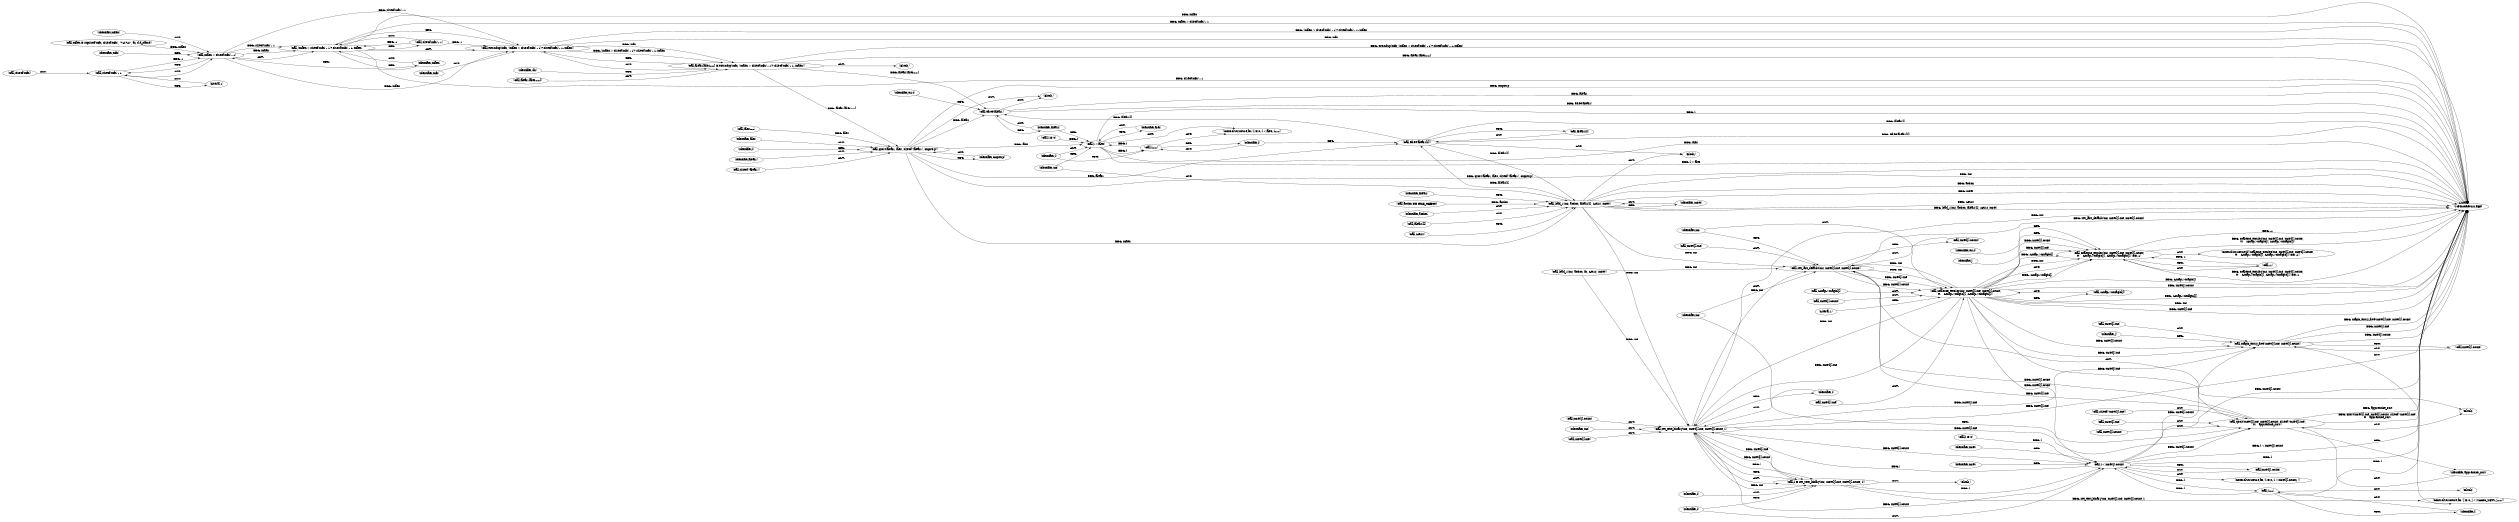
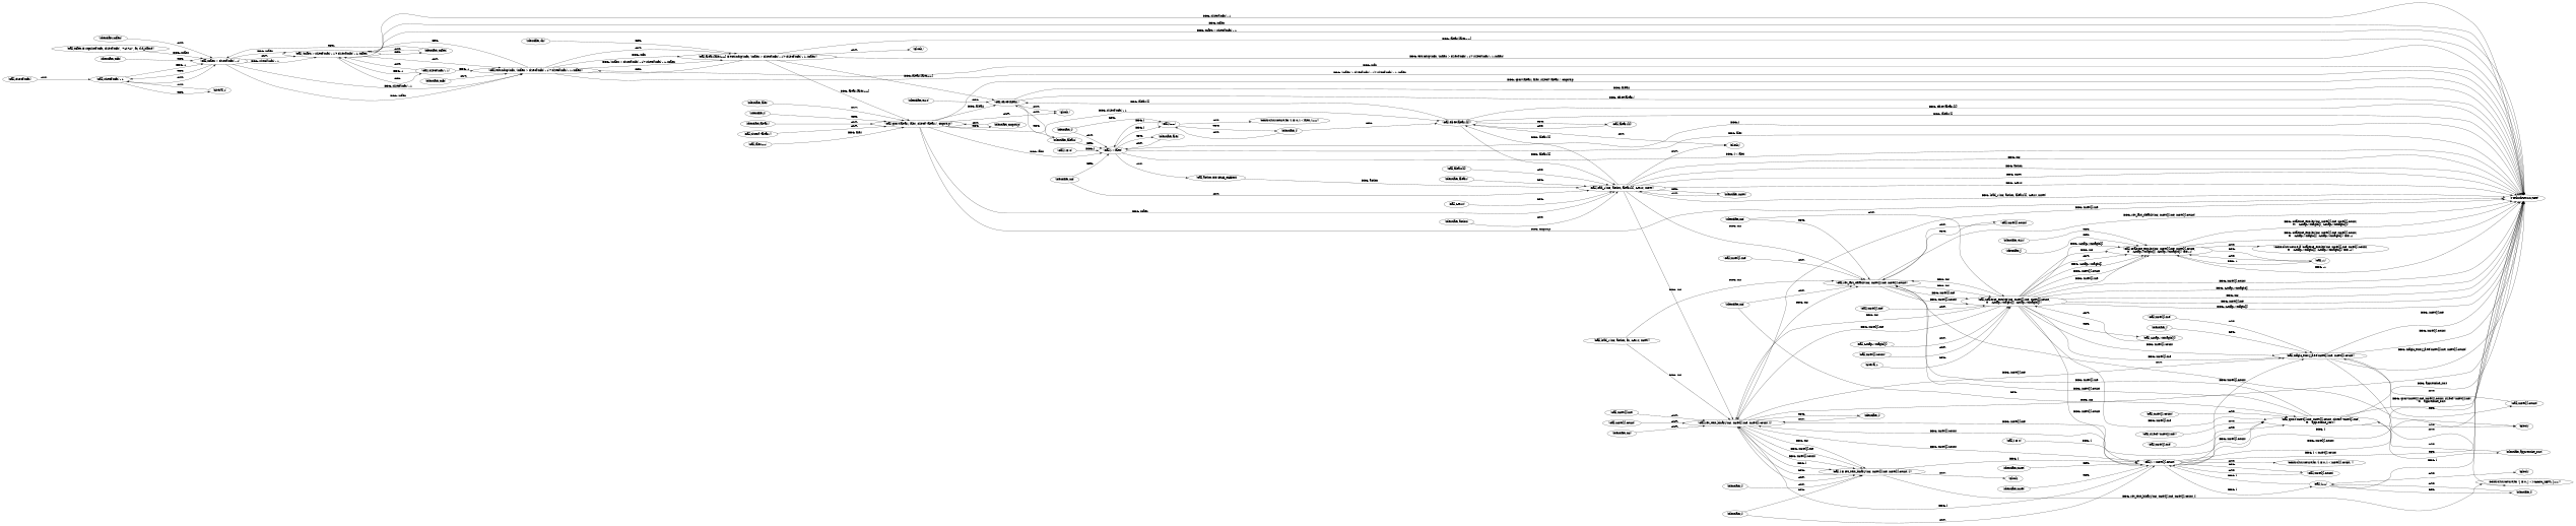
  digraph {
    rankdir=LR
    n1 [label="(Call,sizeof(mfn) - 1)"]
    n2 [label="(Call,mflen > sizeof(mfn) - 1)"]
    n3 [label="(Literal,1)"]
    n4 [label="(Call,estrndup(mfn, (mflen > sizeof(mfn) - 1)? sizeof(mfn) - 1: mflen))"]
    n5 [label="(Call,(mflen > sizeof(mfn) - 1)? sizeof(mfn) - 1: mflen)"]
    n6 [label="(Call,filearr[files++] = estrndup(mfn, (mflen > sizeof(mfn) - 1)? sizeof(mfn) - 1: mflen))"]
    n7 [label="(MethodReturn,RET)"]
    n8 [label="(Call,sizeof(mfn) - 1)"]
    n9 [label="(Identifier,mflen)"]
    n10 [label="(Call,qsort(filearr, files, sizeof(*filearr), cmpstrp))"]
    n11 [label="(Call,efree(filearr))"]
    n12 [label="(Block,)"]
    n13 [label="(Call,i < files)"]
    n14 [label="(Call,load_1(ms, action, filearr[i], &errs, mset))"]
    n15 [label="(Call,efree(filearr[i]))"]
    n16 [label="(Identifier,cmpstrp)"]
    n17 [label="(Block,)"]
    n18 [label="(Identifier,filearr)"]
    n19 [label="(Call,i++)"]
    n20 [label="(ControlStructure,for (i = 0; i < files; i++))"]
    n21 [label="(Identifier,files)"]
    n22 [label="(Call,set_text_binary(ms, mset[j].me, mset[j].count, i))"]
    n23 [label="(Call,set_last_default(ms, mset[j].me, mset[j].count))"]
    n24 [label="(Block,)"]
    n25 [label="(Identifier,mset)"]
    n26 [label="(Call,filearr[i])"]
    n27 [label="(Identifier,i)"]
    n28 [label="(Call,i < mset[j].count)"]
    n29 [label="(Call,qsort(mset[j].me, mset[j].count, sizeof(*mset[j].me),\n\t\t    apprentice_sort))"]
    n30 [label="(Call,magic_entry_free(mset[j].me, mset[j].count))"]
    n31 [label="(Call,i = set_text_binary(ms, mset[j].me, mset[j].count, i))"]
    n32 [label="(Identifier,i)"]
    n33 [label="(Block,)"]
    n34 [label="(Call,coalesce_entries(ms, mset[j].me, mset[j].count,\n\t\t    &map->magic[j], &map->nmagic[j]))"]
    n35 [label="(Call,mset[j].count)"]
    n36 [label="(Call,i++)"]
    n37 [label="(ControlStructure,for (i = 0; i < mset[j].count; ))"]
    n38 [label="(Call,mset[j].count)"]
    n39 [label="(Identifier,apprentice_sort)"]
    n40 [label="(ControlStructure,for (j = 0; j < MAGIC_SETS; j++))"]
    n41 [label="(Call,mset[j].count)"]
    n42 [label="(Block,)"]
    n43 [label="(Identifier,i)"]
    n44 [label="(Block,)"]
    n45 [label="(Call,coalesce_entries(ms, mset[j].me, mset[j].count,\n\t\t    &map->magic[j], &map->nmagic[j]) == -1)"]
    n46 [label="(Call,&map->nmagic[j])"]
    n47 [label="(Call,-1)"]
    n48 [label="(ControlStructure,if (coalesce_entries(ms, mset[j].me, mset[j].count,\n\t\t    &map->magic[j], &map->nmagic[j]) == -1))"]
    n49 [label="(Identifier,filearr)"]
    n50 [label="(Call,&map->magic[j])"]
    n51 [label="(Identifier,errs)"]
-   n52 [label="(Call,filearr[files++])"]
    n53 [label="(Identifier,i)"]
    n54 [label="(Identifier,i)"]
    n55 [label="(Call,mset[j].count)"]
    n56 [label="(Identifier,mset)"]
    n57 [label="(Call,action == FILE_CHECK)"]
    n58 [label="(Identifier,files)"]
    n59 [label="(Identifier,ms)"]
    n60 [label="(Identifier,dir)"]
    n61 [label="(Identifier,ms)"]
    n62 [label="(Literal,1)"]
    n63 [label="(Identifier,i)"]
    n64 [label="(Identifier,errs)"]
    n65 [label="(Identifier,ms)"]
    n66 [label="(Identifier,j)"]
    n67 [label="(Call,mset[j].me)"]
    n68 [label="(Call,i = 0)"]
    n69 [label="(Call,&errs)"]
    n70 [label="(Call,mset[j].count)"]
    n71 [label="(Call,sizeof(mfn))"]
    n72 [label="(Identifier,mflen)"]
    n73 [label="(Identifier,mset)"]
    n74 [label="(Identifier,i)"]
    n75 [label="(Call,mflen = snprintf(mfn, sizeof(mfn), \"%s/%s\", fn, d.d_name))"]
    n76 [label="(Call,mset[j].me)"]
    n77 [label="(Identifier,mfn)"]
    n78 [label="(Call,sizeof(*mset[j].me))"]
    n79 [label="(Call,load_1(ms, action, fn, &errs, mset))"]
    n80 [label="(Call,mset[j].me)"]
    n81 [label="(Call,mset[j].me)"]
    n82 [label="(Identifier,filearr)"]
    n83 [label="(Identifier,action)"]
    n84 [label="(Call,mset[j].me)"]
    n85 [label="(Identifier,mfn)"]
    n86 [label="(Call,sizeof(*filearr))"]
    n87 [label="(Call,files++)"]
    n88 [label="(Call,mset[j].count)"]
    n89 [label="(Identifier,j)"]
    n90 [label="(Identifier,ms)"]
    n91 [label="(Call,filearr[i])"]
    n92 [label="(Call,i = 0)"]
    n1 -> n2 [label="AST: "]
    n1 -> n2 [label="DDG: 1"]
    n1 -> n3 [label="CFG: "]
    n2 -> n1 [label="CFG: "]
    n2 -> n4 [label="DDG: sizeof(mfn) - 1"]
    n2 -> n4 [label="DDG: mflen"]
    n2 -> n5 [label="AST: "]
    n2 -> n5 [label="DDG: sizeof(mfn) - 1"]
    n2 -> n5 [label="DDG: mflen"]
    n3 -> n1 [label="AST: "]
    n4 -> n5 [label="CFG: "]
    n4 -> n6 [label="AST: "]
    n4 -> n6 [label="DDG: mfn"]
    n4 -> n6 [label="DDG: (mflen > sizeof(mfn) - 1)? sizeof(mfn) - 1: mflen"]
    n4 -> n7 [label="DDG: (mflen > sizeof(mfn) - 1)? sizeof(mfn) - 1: mflen"]
    n4 -> n7 [label="DDG: mfn"]
    n5 -> n4 [label="AST: "]
    n5 -> n7 [label="DDG: sizeof(mfn) - 1"]
    n5 -> n7 [label="DDG: mflen > sizeof(mfn) - 1"]
    n5 -> n7 [label="DDG: mflen"]
    n5 -> n8 [label="CFG: "]
    n5 -> n9 [label="CFG: "]
    n6 -> n4 [label="CFG: "]
    n6 -> n7 [label="DDG: estrndup(mfn, (mflen > sizeof(mfn) - 1)? sizeof(mfn) - 1: mflen)"]
    n6 -> n7 [label="DDG: filearr[files++]"]
    n6 -> n10 [label="DDG: filearr[files++]"]
    n6 -> n11 [label="DDG: filearr[files++]"]
    n6 -> n12 [label="AST: "]
    n8 -> n4 [label="DDG: 1"]
    n8 -> n5 [label="AST: "]
    n8 -> n5 [label="DDG: 1"]
    n9 -> n2 [label="CFG: "]
    n9 -> n5 [label="AST: "]
    n10 -> n7 [label="DDG: cmpstrp"]
    n10 -> n7 [label="DDG: qsort(filearr, files, sizeof(*filearr), cmpstrp)"]
    n10 -> n11 [label="DDG: filearr"]
    n10 -> n13 [label="DDG: files"]
    n10 -> n14 [label="DDG: mflen"]
-   n10 -> n15 [label="DDG: filearr"]
+   n10 -> n15 [label="DDG: sizeof(mfn) - 1"]
    n10 -> n16 [label="CFG: "]
    n10 -> n17 [label="AST: "]
    n11 -> n7 [label="DDG: filearr"]
    n11 -> n7 [label="DDG: efree(filearr)"]
    n11 -> n17 [label="AST: "]
    n11 -> n18 [label="CFG: "]
    n13 -> n7 [label="DDG: i"]
    n13 -> n7 [label="DDG: files"]
    n13 -> n7 [label="DDG: i < files"]
    n13 -> n19 [label="DDG: i"]
-   n13 -> n20 [label="AST: "]
+   n13 -> n57 [label="AST: "]
    n13 -> n21 [label="CFG: "]
    n14 -> n7 [label="DDG: ms"]
    n14 -> n7 [label="DDG: action"]
    n14 -> n7 [label="DDG: mset"]
    n14 -> n7 [label="DDG: &errs"]
    n14 -> n7 [label="DDG: load_1(ms, action, filearr[i], &errs, mset)"]
    n14 -> n15 [label="DDG: filearr[i]"]
    n14 -> n22 [label="DDG: ms"]
    n14 -> n23 [label="DDG: ms"]
    n14 -> n24 [label="AST: "]
    n14 -> n25 [label="CFG: "]
    n15 -> n7 [label="DDG: efree(filearr[i])"]
    n15 -> n7 [label="DDG: filearr[i]"]
    n15 -> n11 [label="DDG: filearr[i]"]
    n15 -> n14 [label="DDG: filearr[i]"]
    n15 -> n24 [label="AST: "]
    n15 -> n26 [label="CFG: "]
    n16 -> n10 [label="AST: "]
    n18 -> n11 [label="AST: "]
    n18 -> n13 [label="CFG: "]
    n19 -> n13 [label="DDG: i"]
    n19 -> n20 [label="AST: "]
    n19 -> n27 [label="CFG: "]
    n21 -> n13 [label="AST: "]
    n22 -> n7 [label="DDG: mset[j].me"]
    n22 -> n7 [label="DDG: ms"]
    n22 -> n23 [label="DDG: ms"]
    n22 -> n28 [label="DDG: mset[j].count"]
    n22 -> n29 [label="DDG: mset[j].me"]
    n22 -> n30 [label="DDG: mset[j].me"]
    n22 -> n31 [label="AST: "]
    n22 -> n31 [label="DDG: ms"]
    n22 -> n31 [label="DDG: mset[j].me"]
    n22 -> n31 [label="DDG: mset[j].count"]
    n22 -> n31 [label="DDG: i"]
    n22 -> n32 [label="CFG: "]
    n23 -> n7 [label="DDG: set_last_default(ms, mset[j].me, mset[j].count)"]
    n23 -> n33 [label="AST: "]
    n23 -> n34 [label="DDG: ms"]
    n23 -> n34 [label="DDG: mset[j].me"]
    n23 -> n34 [label="DDG: mset[j].count"]
    n23 -> n35 [label="CFG: "]
    n25 -> n14 [label="AST: "]
    n26 -> n15 [label="AST: "]
    n27 -> n15 [label="CFG: "]
    n27 -> n19 [label="AST: "]
    n28 -> n7 [label="DDG: i < mset[j].count"]
    n28 -> n7 [label="DDG: i"]
    n28 -> n7 [label="DDG: mset[j].count"]
    n28 -> n22 [label="DDG: mset[j].count"]
    n28 -> n22 [label="DDG: i"]
    n28 -> n29 [label="DDG: mset[j].count"]
    n28 -> n30 [label="DDG: mset[j].count"]
    n28 -> n36 [label="DDG: i"]
    n28 -> n37 [label="AST: "]
    n28 -> n38 [label="CFG: "]
    n29 -> n7 [label="DDG: qsort(mset[j].me, mset[j].count, sizeof(*mset[j].me),\n\t\t    apprentice_sort)"]
    n29 -> n7 [label="DDG: apprentice_sort"]
    n29 -> n23 [label="DDG: mset[j].me"]
    n29 -> n23 [label="DDG: mset[j].count"]
    n29 -> n33 [label="AST: "]
    n29 -> n39 [label="CFG: "]
    n30 -> n7 [label="DDG: mset[j].me"]
    n30 -> n7 [label="DDG: mset[j].count"]
    n30 -> n7 [label="DDG: magic_entry_free(mset[j].me, mset[j].count)"]
    n30 -> n40 [label="AST: "]
    n30 -> n41 [label="CFG: "]
    n31 -> n22 [label="CFG: "]
    n31 -> n28 [label="DDG: i"]
    n31 -> n40 [label="DDG: set_text_binary(ms, mset[j].me, mset[j].count, i)"]
    n31 -> n42 [label="AST: "]
    n32 -> n22 [label="AST: "]
    n34 -> n7 [label="DDG: &map->magic[j]"]
    n34 -> n7 [label="DDG: mset[j].count"]
    n34 -> n7 [label="DDG: &map->nmagic[j]"]
    n34 -> n7 [label="DDG: ms"]
    n34 -> n7 [label="DDG: mset[j].me"]
    n34 -> n22 [label="DDG: ms"]
    n34 -> n22 [label="DDG: mset[j].me"]
    n34 -> n23 [label="DDG: ms"]
    n34 -> n28 [label="DDG: mset[j].count"]
    n34 -> n29 [label="DDG: mset[j].me"]
    n34 -> n30 [label="DDG: mset[j].me"]
    n34 -> n30 [label="DDG: mset[j].count"]
    n34 -> n45 [label="AST: "]
    n34 -> n45 [label="DDG: &map->magic[j]"]
    n34 -> n45 [label="DDG: mset[j].count"]
    n34 -> n45 [label="DDG: mset[j].me"]
    n34 -> n45 [label="DDG: &map->nmagic[j]"]
    n34 -> n45 [label="DDG: ms"]
    n34 -> n46 [label="CFG: "]
    n35 -> n23 [label="AST: "]
    n36 -> n7 [label="DDG: i"]
    n36 -> n28 [label="DDG: i"]
    n36 -> n43 [label="CFG: "]
    n36 -> n44 [label="AST: "]
    n38 -> n28 [label="AST: "]
    n39 -> n29 [label="AST: "]
    n41 -> n30 [label="AST: "]
    n43 -> n36 [label="AST: "]
    n45 -> n7 [label="DDG: -1"]
    n45 -> n7 [label="DDG: coalesce_entries(ms, mset[j].me, mset[j].count,\n\t\t    &map->magic[j], &map->nmagic[j])"]
    n45 -> n7 [label="DDG: coalesce_entries(ms, mset[j].me, mset[j].count,\n\t\t    &map->magic[j], &map->nmagic[j]) == -1"]
    n45 -> n47 [label="CFG: "]
    n45 -> n48 [label="AST: "]
    n46 -> n34 [label="AST: "]
    n47 -> n45 [label="AST: "]
    n47 -> n45 [label="DDG: 1"]
    n49 -> n14 [label="CFG: "]
    n50 -> n34 [label="AST: "]
    n51 -> n11 [label="CFG: "]
-   n52 -> n6 [label="AST: "]
    n53 -> n31 [label="AST: "]
    n54 -> n28 [label="AST: "]
    n54 -> n31 [label="CFG: "]
    n55 -> n34 [label="AST: "]
    n56 -> n28 [label="CFG: "]
    n57 -> n14 [label="DDG: action"]
    n58 -> n10 [label="AST: "]
    n59 -> n13 [label="CFG: "]
    n59 -> n14 [label="AST: "]
    n60 -> n6 [label="CFG: "]
    n61 -> n22 [label="AST: "]
    n62 -> n34 [label="CFG: "]
    n63 -> n10 [label="CFG: "]
    n64 -> n45 [label="CFG: "]
    n65 -> n23 [label="AST: "]
    n65 -> n29 [label="CFG: "]
    n66 -> n45 [label="CFG: "]
    n67 -> n22 [label="AST: "]
    n68 -> n28 [label="DDG: i"]
    n69 -> n14 [label="CFG: "]
    n70 -> n22 [label="AST: "]
    n71 -> n1 [label="AST: "]
    n72 -> n2 [label="AST: "]
    n73 -> n28 [label="CFG: "]
    n74 -> n13 [label="AST: "]
    n74 -> n19 [label="CFG: "]
    n75 -> n2 [label="DDG: mflen"]
    n76 -> n23 [label="AST: "]
    n77 -> n2 [label="CFG: "]
    n78 -> n29 [label="AST: "]
    n79 -> n22 [label="DDG: ms"]
    n79 -> n23 [label="DDG: ms"]
    n80 -> n29 [label="AST: "]
    n81 -> n30 [label="AST: "]
    n82 -> n10 [label="AST: "]
    n83 -> n14 [label="AST: "]
    n84 -> n34 [label="AST: "]
    n85 -> n4 [label="AST: "]
    n86 -> n10 [label="AST: "]
    n87 -> n10 [label="DDG: files"]
    n88 -> n29 [label="AST: "]
    n89 -> n30 [label="CFG: "]
    n90 -> n23 [label="CFG: "]
    n90 -> n34 [label="AST: "]
    n91 -> n14 [label="AST: "]
    n92 -> n13 [label="DDG: i"]
  }
